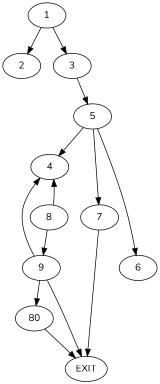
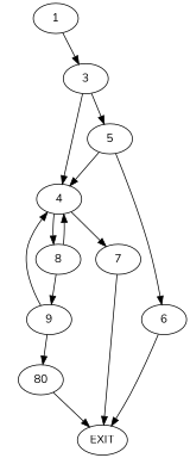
  digraph {
    fontname=Nunito
    node [fontname=Nunito]
    edge [fontname=Nunito]
    1
-   2
    3
    n4 [label=EXIT]
    4
    5
    7
    8
    6
    9
    n11 [label=80]
-   1 -> 2
    1 -> 3
+   3 -> 4
    3 -> 5
-   5 -> 7
+   4 -> 7
+   4 -> 8
    5 -> 4
    5 -> 6
    7 -> n4
    8 -> 4
    8 -> 9
-   9 -> n4
+   6 -> n4
    9 -> 4
    9 -> n11
    n11 -> n4
  }
